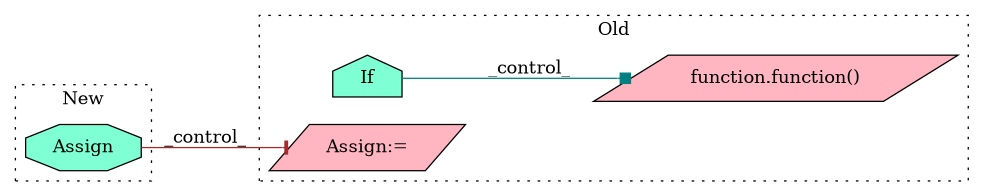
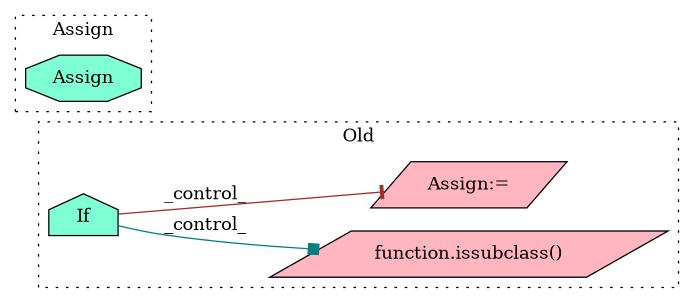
  digraph {
    rankdir=LR
    node [fillcolor=lightpink l=3 shape=parallelogram style=filled]
-   n1 [a=75 l="24,10" label="function.function()" s="6509,6569"]
+   n1 [a=75 l="24,10" label="function.issubclass()" s="6509,6569"]
    n2 [a=96 fillcolor=aquamarine label=If s=6317 shape=house]
    n3 [a=68 label="Assign:=" s=6456]
    n4 [a=63 fillcolor=aquamarine l="17,0" label=Assign s="7489,0" shape=octagon]
    subgraph cluster_1 {
      label=Old
      style=dotted
      n1
      n2
      n3
    }
    subgraph cluster_2 {
-     label=New
+     label=Assign
      style=dotted
      n4
    }
    n2 -> n1 [arrowhead=box color=teal label=_control_]
-   n4 -> n3 [arrowhead=tee color=brown label=_control_]
+   n2 -> n3 [arrowhead=tee color=brown label=_control_]
  }
